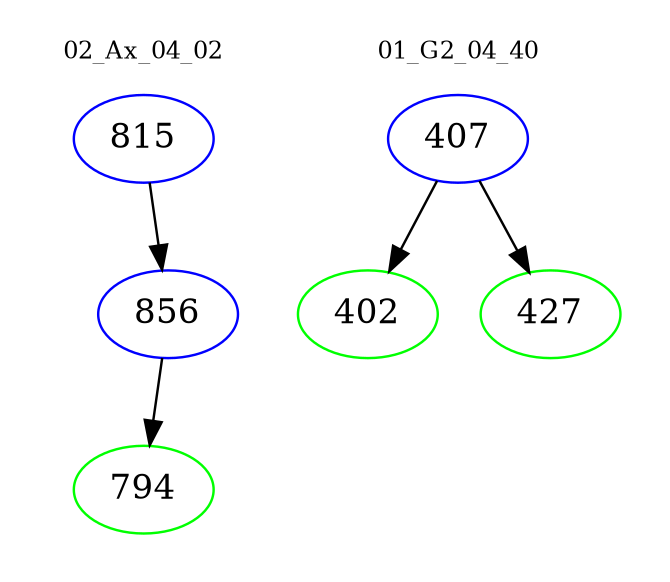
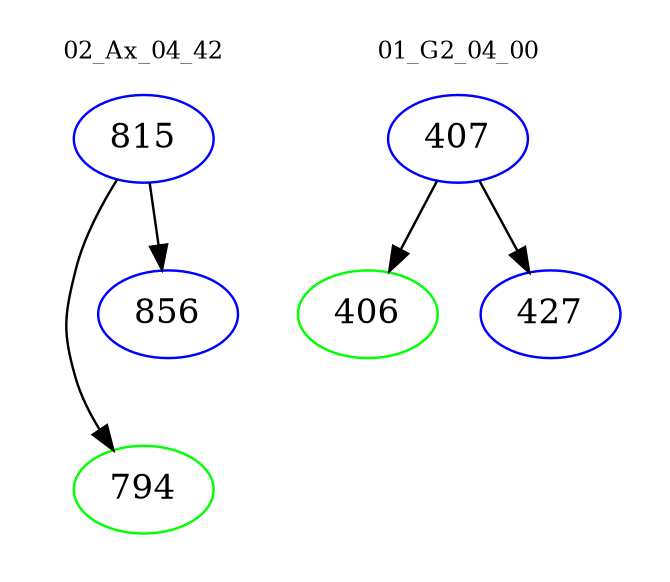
  digraph {
    node [color=blue]
    edge [color=black]
    n1 [label=815]
    n2 [color=green label=794]
    n3 [label=856]
    n4 [label=407]
-   n5 [color=green label=402]
-   n6 [color=green label=427]
+   n5 [color=green label=406]
+   n6 [label=427]
    subgraph cluster_1 {
      color=white
      fontsize=10
-     label="02_Ax_04_02"
+     label="02_Ax_04_42"
      n1
      n2
      n3
    }
    subgraph cluster_2 {
      color=white
      fontsize=10
-     label="01_G2_04_40"
+     label="01_G2_04_00"
      n4
      n5
      n6
    }
-   n3 -> n2
+   n1 -> n2
    n1 -> n3
    n4 -> n5
    n4 -> n6
  }
